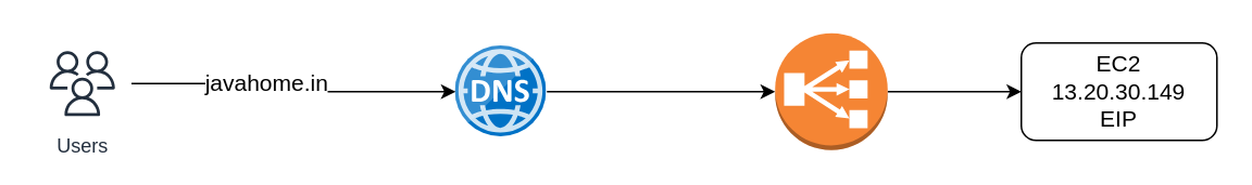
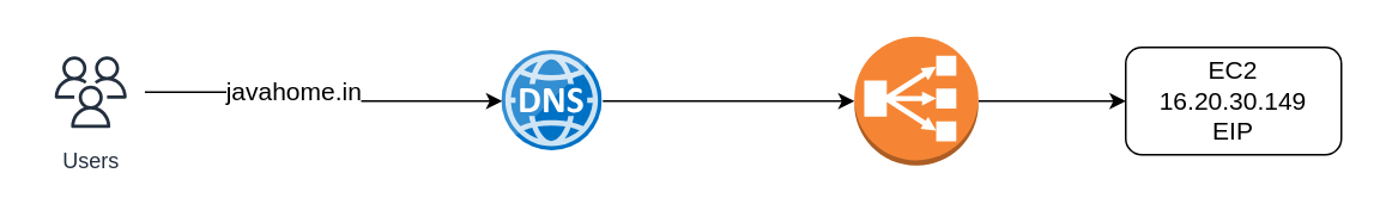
  <mxCell id="0" />
  <mxCell id="1" parent="0" />
- <mxCell id="2" value="&lt;font style=&quot;font-size: 14px&quot;&gt;EC2&lt;br&gt;13.20.30.149&lt;br&gt;EIP&lt;br&gt;&lt;/font&gt;" style="rounded=1;whiteSpace=wrap;html=1;" vertex="1" parent="1"><mxGeometry x="626" y="26" width="120" height="60" as="geometry" /></mxCell>
+ <mxCell id="2" value="&lt;font style=&quot;font-size: 14px&quot;&gt;EC2&lt;br&gt;16.20.30.149&lt;br&gt;EIP&lt;br&gt;&lt;/font&gt;" style="rounded=1;whiteSpace=wrap;html=1;" vertex="1" parent="1"><mxGeometry x="626" y="26" width="120" height="60" as="geometry" /></mxCell>
  <mxCell id="3" style="edgeStyle=orthogonalEdgeStyle;rounded=0;orthogonalLoop=1;jettySize=auto;html=1;entryX=0;entryY=0.5;entryDx=0;entryDy=0;entryPerimeter=0;" edge="1" parent="1" source="4" target="9"><mxGeometry relative="1" as="geometry" /></mxCell>
  <mxCell id="4" value="" style="aspect=fixed;html=1;points=[];align=center;image;fontSize=12;image=img/lib/mscae/DNS.svg;" vertex="1" parent="1"><mxGeometry x="279" y="28" width="56" height="56" as="geometry" /></mxCell>
  <mxCell id="5" style="edgeStyle=orthogonalEdgeStyle;rounded=0;orthogonalLoop=1;jettySize=auto;html=1;" edge="1" parent="1" source="7" target="4"><mxGeometry relative="1" as="geometry" /></mxCell>
  <mxCell id="6" value="&lt;font style=&quot;font-size: 14px&quot;&gt;javahome.in&lt;/font&gt;" style="edgeLabel;html=1;align=center;verticalAlign=middle;resizable=0;points=[];" vertex="1" connectable="0" parent="5"><mxGeometry x="-0.196" y="1" relative="1" as="geometry"><mxPoint as="offset" /></mxGeometry></mxCell>
  <mxCell id="7" value="Users" style="outlineConnect=0;fontColor=#232F3E;gradientColor=none;strokeColor=#232F3E;fillColor=#ffffff;dashed=0;verticalLabelPosition=bottom;verticalAlign=top;align=center;html=1;fontSize=12;fontStyle=0;aspect=fixed;shape=mxgraph.aws4.resourceIcon;resIcon=mxgraph.aws4.users;" vertex="1" parent="1"><mxGeometry x="20" y="26" width="60" height="50" as="geometry" /></mxCell>
  <mxCell id="8" style="edgeStyle=orthogonalEdgeStyle;rounded=0;orthogonalLoop=1;jettySize=auto;html=1;entryX=0;entryY=0.5;entryDx=0;entryDy=0;" edge="1" parent="1" source="9" target="2"><mxGeometry relative="1" as="geometry" /></mxCell>
  <mxCell id="9" value="" style="outlineConnect=0;dashed=0;verticalLabelPosition=bottom;verticalAlign=top;align=center;html=1;shape=mxgraph.aws3.classic_load_balancer;fillColor=#F58534;gradientColor=none;" vertex="1" parent="1"><mxGeometry x="475" y="20" width="69" height="72" as="geometry" /></mxCell>
